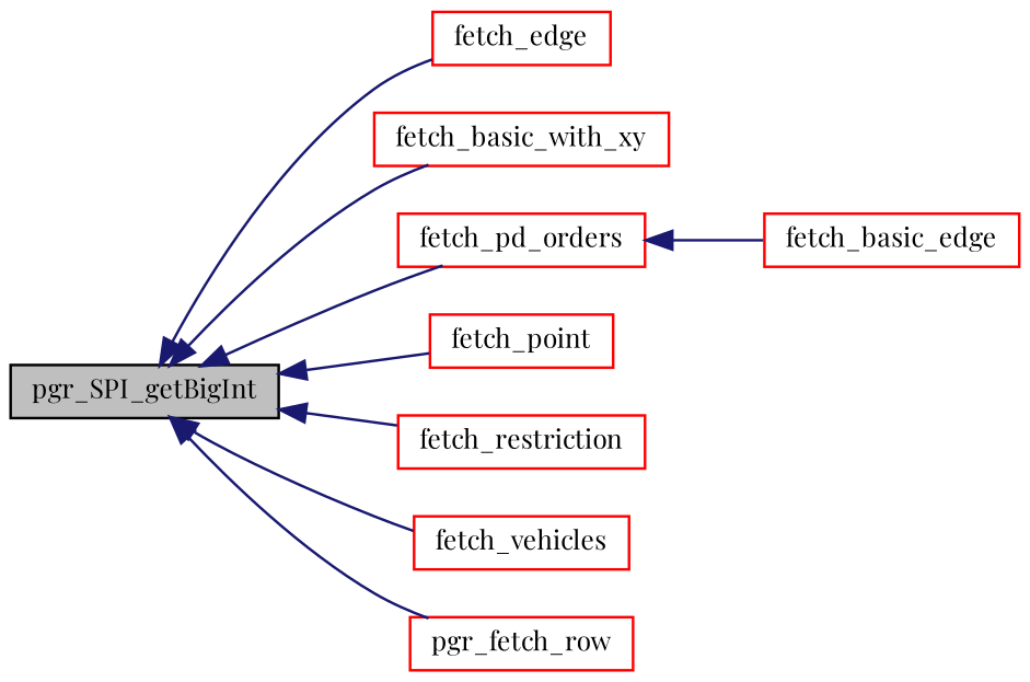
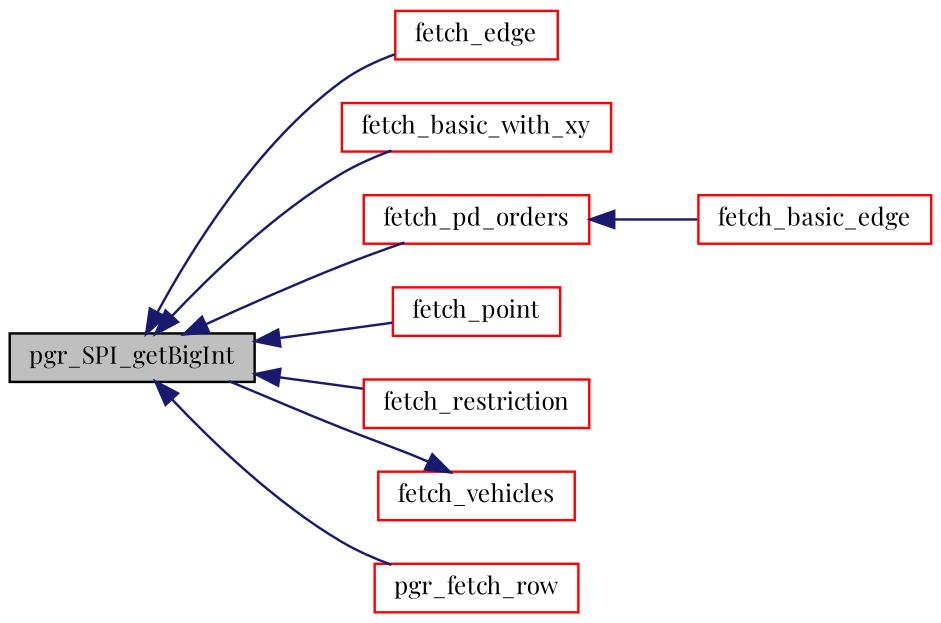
  digraph {
    fontname="Playfair Display"
    rankdir=LR
    node [color=red fillcolor=white fontname="Playfair Display" fontsize=10 shape=record style=filled]
    edge [color=midnightblue dir=back fontname="Playfair Display" fontsize=10 labelfontname=Helvetica labelfontsize=10 style=solid]
    n1 [color=black fillcolor=grey75 fontcolor=black height=0.2 label=pgr_SPI_getBigInt width=0.4]
    n2 [height=0.2 label=fetch_edge width=0.4]
    n3 [height=0.2 label=fetch_basic_with_xy width=0.4]
    n4 [height=0.2 label=fetch_pd_orders width=0.4]
    n5 [height=0.2 label=fetch_point width=0.4]
    n6 [height=0.2 label=fetch_restriction width=0.4]
    n7 [height=0.2 label=fetch_vehicles width=0.4]
    n8 [height=0.2 label=pgr_fetch_row width=0.4]
    n9 [height=0.2 label=fetch_basic_edge width=0.4]
    n1 -> n2
    n1 -> n3
    n1 -> n4
    n1 -> n5
    n1 -> n6
-   n1 -> n7
+   n7 -> n1
    n1 -> n8
    n4 -> n9
  }
